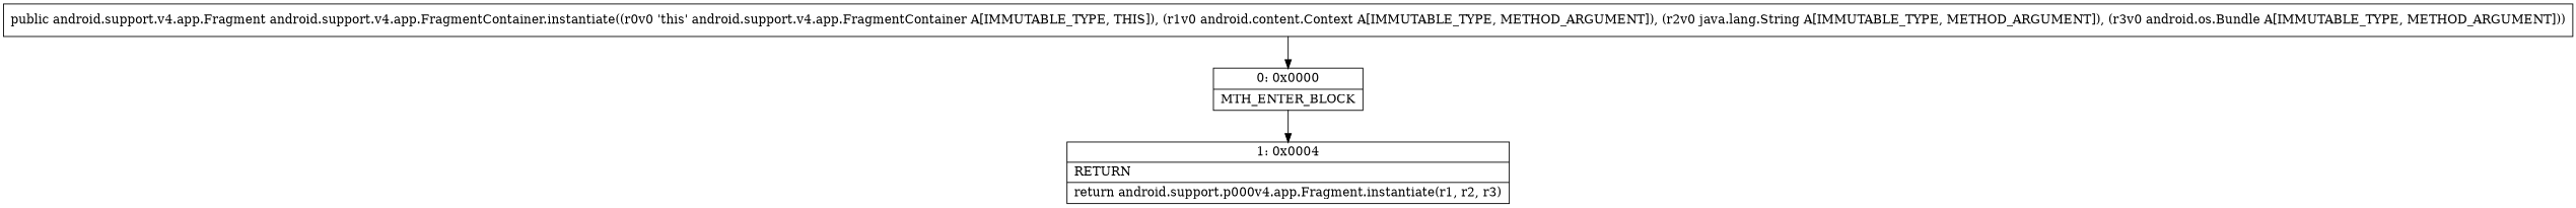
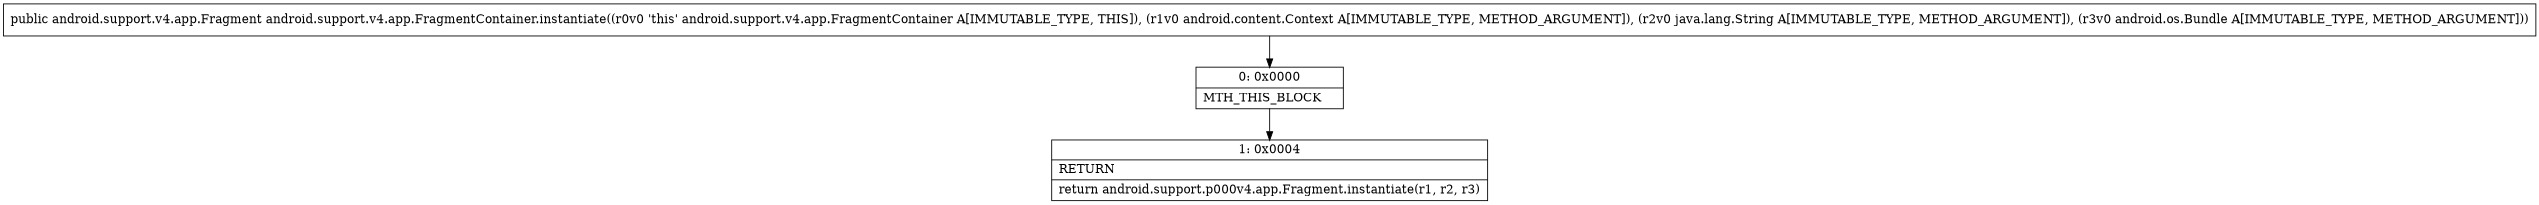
  digraph {
    node [shape=record]
-   n1 [label="{0\:\ 0x0000|MTH_ENTER_BLOCK\l}"]
+   n1 [label="{0\:\ 0x0000|MTH_THIS_BLOCK\l}"]
    n2 [label="{1\:\ 0x0004|RETURN\l|return android.support.p000v4.app.Fragment.instantiate(r1, r2, r3)\l}"]
    n3 [label="{public android.support.v4.app.Fragment android.support.v4.app.FragmentContainer.instantiate((r0v0 'this' android.support.v4.app.FragmentContainer A[IMMUTABLE_TYPE, THIS]), (r1v0 android.content.Context A[IMMUTABLE_TYPE, METHOD_ARGUMENT]), (r2v0 java.lang.String A[IMMUTABLE_TYPE, METHOD_ARGUMENT]), (r3v0 android.os.Bundle A[IMMUTABLE_TYPE, METHOD_ARGUMENT])) }"]
    n1 -> n2
    n3 -> n1
  }
